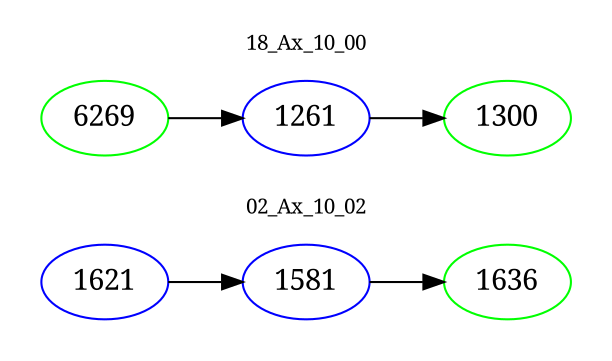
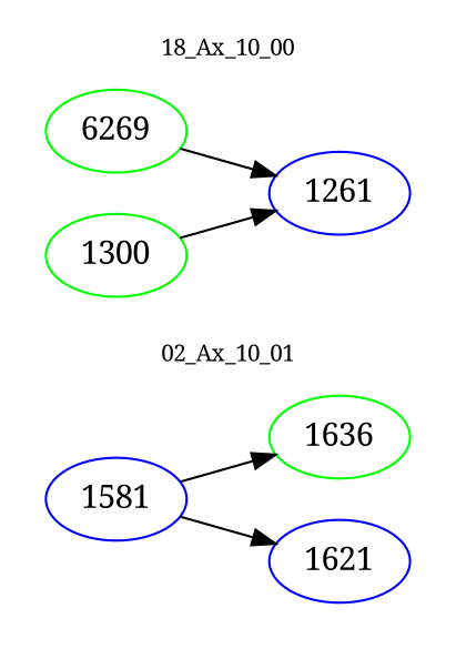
  digraph {
    fontname="Noto Serif"
    rankdir=LR
    node [color=blue fontname="Noto Serif"]
    edge [color=black fontname="Noto Serif"]
    n1 [label=1621]
    n2 [label=1581]
    n3 [color=green label=1636]
    n4 [color=green label=6269]
    n5 [label=1261]
    n6 [color=green label=1300]
    subgraph cluster_1 {
      color=white
      fontsize=10
-     label="02_Ax_10_02"
+     label="02_Ax_10_01"
      n1
      n2
      n3
    }
    subgraph cluster_2 {
      color=white
      fontsize=10
      label="18_Ax_10_00"
      n4
      n5
      n6
    }
-   n1 -> n2
+   n2 -> n1
    n2 -> n3
    n4 -> n5
-   n5 -> n6
+   n6 -> n5
  }
